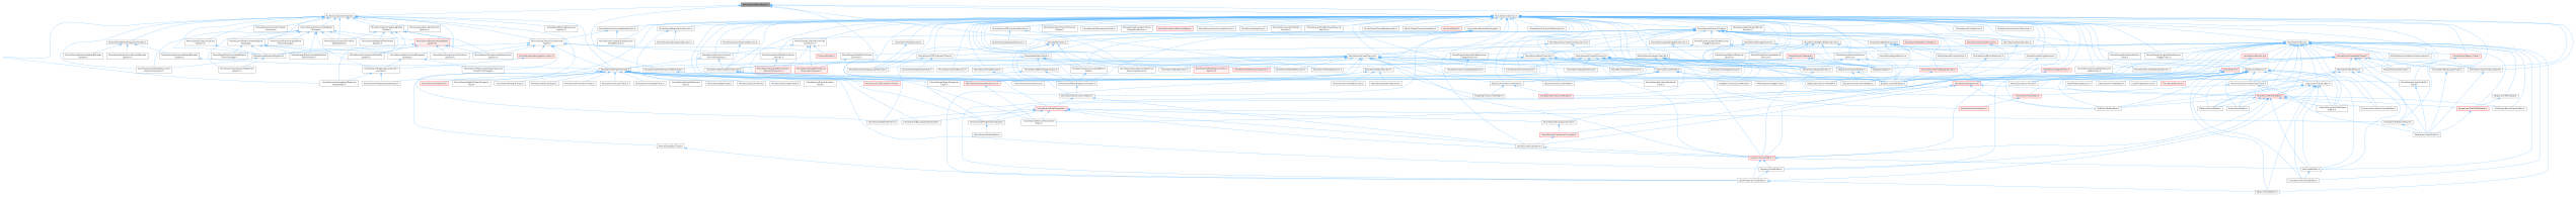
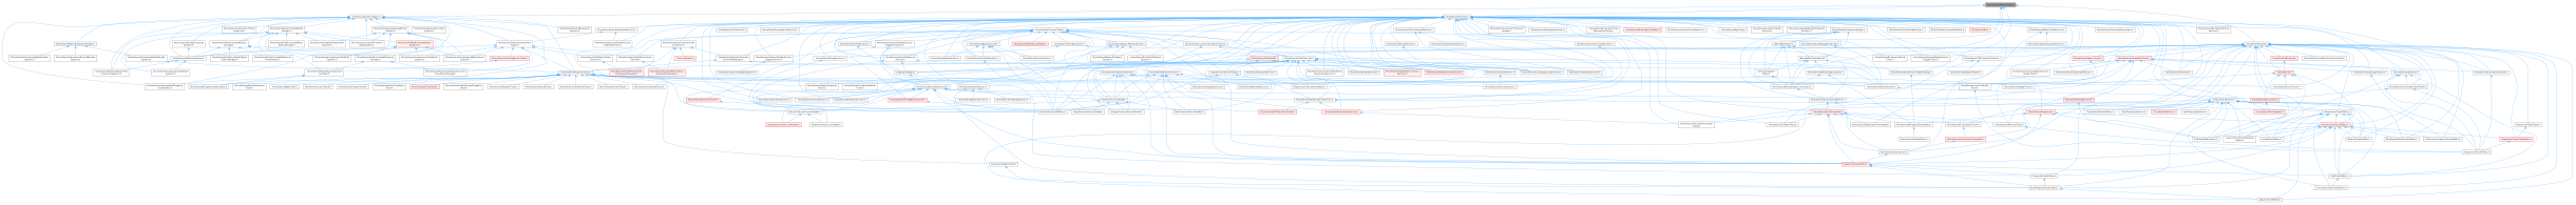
  digraph {
    fontname=Montserrat
    node [color=grey40 fillcolor=white fontname=Montserrat fontsize=10 shape=box style=filled]
    edge [color=steelblue1 dir=back fontname=Montserrat fontsize=10 labelfontname=Helvetica labelfontsize=10 style=solid]
    n1 [color=gray40 fillcolor=grey60 fontcolor=black height=0.2 label="MovieSceneBlendType.h" width=0.4]
    n2 [height=0.2 label="BlendableToken.h" width=0.4]
    n3 [height=0.2 label="MovieSceneBlendingAccumulator.h" width=0.4]
    n4 [height=0.2 label="MovieSceneMultiChannelBlending.h" width=0.4]
    n5 [height=0.2 label="BuiltInComponentTypes.h" width=0.4]
    n6 [height=0.2 label="MovieSceneSection.h" width=0.4]
    n7 [height=0.2 label="MovieSceneTrack.h" width=0.4]
    n8 [height=0.2 label="BlendableTokenStack.h" width=0.4]
-   n9 [height=0.2 label="MovieSceneAccumulatedBlend\lState.h" width=0.4]
+   n9 [height=0.2 label="CollectionSystem\lState.h" width=0.4]
    n10 [height=0.2 label="MovieSceneExecutionTokens.h" width=0.4]
    n11 [height=0.2 label="MovieScenePropertyTemplate.h" width=0.4]
    n12 [height=0.2 label="MovieSceneBlenderSystemHelper.h" width=0.4]
    n13 [height=0.2 label="MovieScenePropertyTrack.h" width=0.4]
    n14 [height=0.2 label="MovieSceneCameraCutTrack\lInstance.h" width=0.4]
    n15 [height=0.2 label="MovieSceneCustomPrimitive\lDataSystem.h" width=0.4]
    n16 [height=0.2 label="MovieSceneEntityGrouping\lSystem.h" width=0.4]
    n17 [height=0.2 label="MovieSceneMaterialSystem.h" width=0.4]
    n18 [height=0.2 label="MovieSceneMaterialParameter\lCollectionSystem.h" width=0.4]
    n19 [height=0.2 label="MovieSceneEvaluationHook\lSystem.h" width=0.4]
    n20 [height=0.2 label="MovieSceneInterrogatedProperty\lInstantiator.h" width=0.4]
    n21 [height=0.2 label="MovieSceneOverlappingEntity\lTracker.h" width=0.4]
    n22 [height=0.2 label="MovieScenePreAnimatedObject\lStorage.h" width=0.4]
    n23 [height=0.2 label="MovieScenePreAnimatedProperty\lStorage.h" width=0.4]
    n24 [height=0.2 label="MovieScenePropertyInstantiator.h" width=0.4]
    n25 [height=0.2 label="MovieScenePreAnimatedState\lStorage.h" width=0.4]
    n26 [height=0.2 label="MovieSceneTracksComponent\lTypes.h" width=0.4]
    n27 [height=0.2 label="WeightAndEasingEvaluator\lSystem.h" width=0.4]
    n28 [color=red fillcolor="#FFF0F0" height=0.2 label="MovieSceneEvalTemplate.h" width=0.4]
    n29 [height=0.2 label="MovieSceneEvaluation.h" width=0.4]
    n30 [height=0.2 label="MovieScene3DPathTrack.h" width=0.4]
    n31 [height=0.2 label="MovieSceneParticleParameter\lTrack.h" width=0.4]
    n32 [height=0.2 label="MovieSceneParticleTrack.h" width=0.4]
    n33 [height=0.2 label="BezierChannelCurveModel.h" width=0.4]
    n34 [height=0.2 label="BoolChannelCurveModel.h" width=0.4]
    n35 [height=0.2 label="ChannelCurveModel.h" width=0.4]
    n36 [height=0.2 label="IntegerChannelCurveModel.h" width=0.4]
    n37 [height=0.2 label="IMovieSceneChannelDecoration.h" width=0.4]
    n38 [height=0.2 label="ISequencerSection.h" width=0.4]
    n39 [height=0.2 label="MovieScene3DConstraintSection.h" width=0.4]
    n40 [height=0.2 label="MovieScene3DConstraintTrack.h" width=0.4]
    n41 [height=0.2 label="MovieScene3DTransformSection.h" width=0.4]
    n42 [color=red fillcolor="#FFF0F0" height=0.2 label="MovieSceneParameterSection.h" width=0.4]
    n43 [height=0.2 label="MovieSceneActorReference\lSection.h" width=0.4]
    n44 [height=0.2 label="MovieSceneAudioSection.h" width=0.4]
    n45 [color=red fillcolor="#FFF0F0" height=0.2 label="MovieSceneToolHelpers.h" width=0.4]
    n46 [height=0.2 label="MovieSceneBaseCacheSection.h" width=0.4]
    n47 [height=0.2 label="MovieSceneBindingLifetime\lSection.h" width=0.4]
    n48 [height=0.2 label="MovieSceneBindingLifetime\lTrack.h" width=0.4]
    n49 [height=0.2 label="MovieSceneBoolSection.h" width=0.4]
    n50 [height=0.2 label="MovieSceneByteSection.h" width=0.4]
    n51 [height=0.2 label="MovieSceneCVarSection.h" width=0.4]
    n52 [height=0.2 label="MovieSceneCVarTrack.h" width=0.4]
    n53 [height=0.2 label="MovieSceneCameraCutSection.h" width=0.4]
    n54 [height=0.2 label="MovieSceneCameraCutTrack.h" width=0.4]
    n55 [height=0.2 label="MovieSceneCameraShakeSection.h" width=0.4]
    n56 [height=0.2 label="MovieSceneCameraShakeSource\lShakeSection.h" width=0.4]
    n57 [height=0.2 label="MovieSceneCameraShakeSource\lShakeTrack.h" width=0.4]
    n58 [height=0.2 label="MovieSceneCameraShakeSource\lTriggerSection.h" width=0.4]
    n59 [height=0.2 label="MovieSceneCameraShakeSource\lTriggerTrack.h" width=0.4]
    n60 [height=0.2 label="MovieSceneCameraShakeTrack.h" width=0.4]
    n61 [height=0.2 label="MovieSceneChannelOverride\lContainer.h" width=0.4]
    n62 [height=0.2 label="MovieSceneSectionChannel\lOverrideRegistry.h" width=0.4]
    n63 [height=0.2 label="MovieSceneChannelTraits.h" width=0.4]
    n64 [height=0.2 label="MovieSceneMediaSection.h" width=0.4]
    n65 [height=0.2 label="MovieSceneEnumSection.h" width=0.4]
    n66 [height=0.2 label="MovieSceneParticleSection.h" width=0.4]
    n67 [height=0.2 label="MovieSceneDoubleSection.h" width=0.4]
    n68 [height=0.2 label="MovieSceneRotatorSection.h" width=0.4]
    n69 [color=red fillcolor="#FFF0F0" height=0.2 label="MovieSceneSubSection.h" width=0.4]
    n70 [height=0.2 label="MovieSceneVectorSection.h" width=0.4]
    n71 [height=0.2 label="MovieSceneColorSection.h" width=0.4]
    n72 [height=0.2 label="MovieSceneComponentMaterial\lParameterSection.h" width=0.4]
    n73 [height=0.2 label="MovieSceneFadeSection.h" width=0.4]
    n74 [height=0.2 label="MovieSceneFloatSection.h" width=0.4]
    n75 [height=0.2 label="MovieSceneSlomoSection.h" width=0.4]
    n76 [color=red fillcolor="#FFF0F0" height=0.2 label="MovieSceneSkeletalAnimation\lSection.h" width=0.4]
    n77 [color=red fillcolor="#FFF0F0" height=0.2 label="MovieSceneStitchAnimSection.h" width=0.4]
    n78 [height=0.2 label="MovieSceneEventSection.h" width=0.4]
    n79 [height=0.2 label="MovieSceneGameplayCueSections.h" width=0.4]
    n80 [height=0.2 label="MovieSceneIntegerSection.h" width=0.4]
    n81 [height=0.2 label="MovieSceneObjectProperty\lSection.h" width=0.4]
    n82 [height=0.2 label="MovieScenePrimitiveMaterial\lSection.h" width=0.4]
    n83 [height=0.2 label="MovieSceneStringSection.h" width=0.4]
    n84 [height=0.2 label="SequencerChannelTraits.h" width=0.4]
    n85 [height=0.2 label="SequencerChannelInterface.h" width=0.4]
    n86 [height=0.2 label="MovieSceneConstrainedSection.h" width=0.4]
    n87 [height=0.2 label="MovieSceneConstraintChannel\lHelper.h" width=0.4]
    n88 [height=0.2 label="MovieSceneDataLayerSection.h" width=0.4]
    n89 [height=0.2 label="MovieSceneDataLayerTrack.h" width=0.4]
    n90 [height=0.2 label="MovieSceneEvaluationScope.h" width=0.4]
    n91 [height=0.2 label="MovieSceneEvaluationTree\lPopulationRules.h" width=0.4]
    n92 [color=red fillcolor="#FFF0F0" height=0.2 label="MovieSceneEventSectionBase.h" width=0.4]
    n93 [height=0.2 label="MovieSceneGroomCacheSection.h" width=0.4]
    n94 [height=0.2 label="MovieSceneHookSection.h" width=0.4]
    n95 [height=0.2 label="MovieSceneKeyProxy.h" width=0.4]
    n96 [height=0.2 label="MovieSceneLevelVisibility\lSection.h" width=0.4]
    n97 [height=0.2 label="MovieSceneMediaPlayerProperty\lSection.h" width=0.4]
    n98 [color=red fillcolor="#FFF0F0" height=0.2 label="MovieSceneSequence.h" width=0.4]
    n99 [color=red fillcolor="#FFF0F0" height=0.2 label="MovieSceneSpawnTrack.h" width=0.4]
    n100 [height=0.2 label="MovieSceneSubTrack.h" width=0.4]
    n101 [height=0.2 label="MovieSceneTimeWarpSection.h" width=0.4]
    n102 [height=0.2 label="PerlinNoiseChannelInterface.h" width=0.4]
    n103 [color=red fillcolor="#FFF0F0" height=0.2 label="SectionModel.h" width=0.4]
    n104 [color=red fillcolor="#FFF0F0" height=0.2 label="KeyframeTrackEditor.h" width=0.4]
    n105 [height=0.2 label="MovieSceneEvaluationTrack.h" width=0.4]
    n106 [height=0.2 label="PropertyTrackEditor.h" width=0.4]
    n107 [height=0.2 label="SubTrackEditor.h" width=0.4]
    n108 [height=0.2 label="SpawnTrackEditor.h" width=0.4]
    n109 [height=0.2 label="CinematicShotTrackEditor.h" width=0.4]
    n110 [color=red fillcolor="#FFF0F0" height=0.2 label="MovieSceneEvaluationTemplate.h" width=0.4]
    n111 [height=0.2 label="MovieSceneEnumTrack.h" width=0.4]
    n112 [height=0.2 label="MovieSceneObjectProperty\lTrack.h" width=0.4]
    n113 [height=0.2 label="MovieScenePrimitiveMaterial\lTrack.h" width=0.4]
    n114 [height=0.2 label="AudioTrackEditor.h" width=0.4]
    n115 [height=0.2 label="BindingLifetimeTrackEditor.h" width=0.4]
    n116 [height=0.2 label="CommonAnimationTrackEditor.h" width=0.4]
    n117 [height=0.2 label="CustomPrimitiveDataTrack\lEditor.h" width=0.4]
    n118 [height=0.2 label="ISequencerTrackEditor.h" width=0.4]
    n119 [height=0.2 label="MaterialTrackEditor.h" width=0.4]
    n120 [color=red fillcolor="#FFF0F0" height=0.2 label="MovieSceneTrackEditor.h" width=0.4]
    n121 [color=red fillcolor="#FFF0F0" height=0.2 label="SequencerTrackFilterBase.h" width=0.4]
    n122 [height=0.2 label="MovieSceneCinematicShotTrack.h" width=0.4]
    n123 [color=red fillcolor="#FFF0F0" height=0.2 label="MovieScene.h" width=0.4]
    n124 [color=red fillcolor="#FFF0F0" height=0.2 label="MovieSceneBinding.h" width=0.4]
    n125 [color=red fillcolor="#FFF0F0" height=0.2 label="MovieSceneClipboard.h" width=0.4]
    n126 [height=0.2 label="MovieSceneConditionCustomization.h" width=0.4]
    n127 [color=red fillcolor="#FFF0F0" height=0.2 label="MovieSceneNameableTrack.h" width=0.4]
    n128 [height=0.2 label="SequencerFilterData.h" width=0.4]
    n129 [height=0.2 label="MovieSceneBlendingActuator.h" width=0.4]
    n130 [height=0.2 label="MovieSceneBaseCacheTemplate.h" width=0.4]
    n131 [height=0.2 label="BoolPropertyTrackEditor.h" width=0.4]
    n132 [height=0.2 label="SequencerTrackFilters.h" width=0.4]
    n133 [height=0.2 label="MovieSceneMediaData.h" width=0.4]
    n134 [height=0.2 label="MovieScenePiecewiseBoolBlender\lSystem.h" width=0.4]
    n135 [height=0.2 label="MovieScenePiecewiseByteBlender\lSystem.h" width=0.4]
    n136 [height=0.2 label="MovieScenePiecewiseEnumBlender\lSystem.h" width=0.4]
    n137 [color=red fillcolor="#FFF0F0" height=0.2 label="MovieScene3DTransformTrack.h" width=0.4]
    n138 [height=0.2 label="MovieSceneActorReference\lTrack.h" width=0.4]
    n139 [height=0.2 label="MovieSceneBoolTrack.h" width=0.4]
    n140 [height=0.2 label="MovieSceneByteTrack.h" width=0.4]
    n141 [height=0.2 label="MovieSceneColorTrack.h" width=0.4]
    n142 [height=0.2 label="MovieSceneDoubleTrack.h" width=0.4]
    n143 [height=0.2 label="MovieSceneEulerTransform\lTrack.h" width=0.4]
    n144 [color=red fillcolor="#FFF0F0" height=0.2 label="MovieSceneFloatTrack.h" width=0.4]
    n145 [height=0.2 label="MovieSceneIntegerTrack.h" width=0.4]
    n146 [height=0.2 label="MovieSceneLevelVisibility\lTrack.h" width=0.4]
    n147 [height=0.2 label="MovieSceneMediaPlayerProperty\lTrack.h" width=0.4]
    n148 [height=0.2 label="MovieSceneRotatorTrack.h" width=0.4]
    n149 [height=0.2 label="MovieSceneStringTrack.h" width=0.4]
    n150 [height=0.2 label="MovieSceneTransformTrack.h" width=0.4]
    n151 [height=0.2 label="MovieSceneVectorTrack.h" width=0.4]
    n152 [height=0.2 label="MovieSceneVisibilityTrack.h" width=0.4]
    n153 [height=0.2 label="MovieSceneComponentMaterial\lSystem.h" width=0.4]
    n154 [height=0.2 label="MovieSceneComponentAttachment\lSystem.h" width=0.4]
    n155 [height=0.2 label="MovieSceneComponentMobility\lSystem.h" width=0.4]
    n156 [height=0.2 label="MovieSceneComponentTransform\lSystem.h" width=0.4]
    n157 [height=0.2 label="MovieSceneMaterialParameter\lSystem.h" width=0.4]
    n158 [height=0.2 label="MovieScenePreAnimatedMaterial\lParameters.h" width=0.4]
    n159 [height=0.2 label="MovieScenePreAnimatedObject\lTokenStorage.h" width=0.4]
    n160 [height=0.2 label="MovieScenePreAnimatedComponent\lTransformStorage.h" width=0.4]
    n161 [height=0.2 label="MovieScenePropertyComponent\lHandler.h" width=0.4]
    n162 [height=0.2 label="MovieScenePreAnimatedRoot\lTokenStorage.h" width=0.4]
    n163 [color=red fillcolor="#FFF0F0" height=0.2 label="MovieScenePreAnimatedState\lSystem.h" width=0.4]
    n164 [height=0.2 label="MovieSceneDoublePerlinNoise\lChannel.h" width=0.4]
    n165 [height=0.2 label="MovieSceneFloatPerlinNoise\lChannel.h" width=0.4]
    n166 [color=red fillcolor="#FFF0F0" height=0.2 label="MovieSceneInterrogationLinker.h" width=0.4]
    n167 [color=red fillcolor="#FFF0F0" height=0.2 label="MovieSceneDoublePerlinNoise\lChannelContainer.h" width=0.4]
    n168 [color=red fillcolor="#FFF0F0" height=0.2 label="MovieSceneFloatPerlinNoise\lChannelContainer.h" width=0.4]
    n169 [color=red fillcolor="#FFF0F0" height=0.2 label="DoubleChannelCurveModel.h" width=0.4]
    n170 [height=0.2 label="FloatChannelCurveModel.h" width=0.4]
    n171 [height=0.2 label="ByteChannelCurveModel.h" width=0.4]
    n172 [height=0.2 label="BoolPropertySection.h" width=0.4]
    n173 [height=0.2 label="ChaosCacheTrackEditor.h" width=0.4]
    n174 [height=0.2 label="ColorPropertySection.h" width=0.4]
    n175 [height=0.2 label="SubTrackEditorBase.h" width=0.4]
    n176 [color=red fillcolor="#FFF0F0" height=0.2 label="ThumbnailSection.h" width=0.4]
    n177 [height=0.2 label="MovieScene3DAttachSection.h" width=0.4]
    n178 [height=0.2 label="MovieScene3DPathSection.h" width=0.4]
    n179 [height=0.2 label="MovieScene3DAttachTrack.h" width=0.4]
    n180 [height=0.2 label="BuiltInChannelEditors.h" width=0.4]
    n181 [height=0.2 label="ClipboardTypes.h" width=0.4]
    n182 [color=red fillcolor="#FFF0F0" height=0.2 label="MovieSceneTranslator.h" width=0.4]
    n183 [height=0.2 label="MovieSceneChaosCacheSection.h" width=0.4]
    n184 [height=0.2 label="MovieSceneSpawnSection.h" width=0.4]
    n185 [height=0.2 label="MovieSceneVisibilitySection.h" width=0.4]
    n186 [height=0.2 label="MovieSceneCameraShakeSystem.h" width=0.4]
    n187 [color=red fillcolor="#FFF0F0" height=0.2 label="ChannelModel.h" width=0.4]
    n188 [height=0.2 label="MovieSceneAudioTriggerChannel.h" width=0.4]
    n189 [height=0.2 label="MovieSceneBoolChannel.h" width=0.4]
    n190 [height=0.2 label="MovieSceneByteChannel.h" width=0.4]
    n191 [height=0.2 label="MovieSceneCameraShakeSource\lTriggerChannel.h" width=0.4]
    n192 [height=0.2 label="MovieSceneCurveChannelCommon.h" width=0.4]
    n193 [height=0.2 label="MovieSceneDoubleChannel.h" width=0.4]
    n194 [color=red fillcolor="#FFF0F0" height=0.2 label="MovieSceneTimeWarpChannel.h" width=0.4]
    n195 [height=0.2 label="MovieSceneFloatChannel.h" width=0.4]
    n196 [color=red fillcolor="#FFF0F0" height=0.2 label="MovieSceneEventChannel.h" width=0.4]
    n197 [height=0.2 label="MovieSceneIntegerChannel.h" width=0.4]
    n198 [color=red fillcolor="#FFF0F0" height=0.2 label="MovieSceneKeyStructHelper.h" width=0.4]
    n199 [height=0.2 label="MovieSceneObjectPathChannel.h" width=0.4]
    n200 [height=0.2 label="MovieSceneStringChannel.h" width=0.4]
    n1 -> n2
    n1 -> n3
    n1 -> n4
    n1 -> n5
    n1 -> n6
    n1 -> n7
    n2 -> n3
    n2 -> n8
    n2 -> n9
    n2 -> n10
    n3 -> n10
    n4 -> n11
    n5 -> n12
    n5 -> n13
    n5 -> n14
    n5 -> n15
    n5 -> n16
    n5 -> n17
    n5 -> n18
    n5 -> n19
    n5 -> n20
    n5 -> n21
    n5 -> n22
    n5 -> n23
    n5 -> n24
    n5 -> n25
    n5 -> n26
    n5 -> n27
    n6 -> n28
    n6 -> n29
    n6 -> n30
    n6 -> n31
    n6 -> n32
    n6 -> n33
    n6 -> n34
    n6 -> n35
    n6 -> n36
    n6 -> n37
    n6 -> n38
    n6 -> n39
    n6 -> n40
    n6 -> n41
    n6 -> n42
    n6 -> n43
    n6 -> n44
    n6 -> n45
    n6 -> n46
    n6 -> n47
    n6 -> n48
    n6 -> n49
    n6 -> n50
    n6 -> n51
    n6 -> n52
    n6 -> n53
    n6 -> n54
    n6 -> n55
    n6 -> n56
    n6 -> n57
    n6 -> n58
    n6 -> n59
    n6 -> n60
    n6 -> n61
    n6 -> n62
    n6 -> n63
    n6 -> n64
    n6 -> n65
    n6 -> n66
    n6 -> n67
    n6 -> n68
    n6 -> n69
    n6 -> n70
    n6 -> n71
    n6 -> n72
    n6 -> n73
    n6 -> n74
    n6 -> n75
    n6 -> n76
    n6 -> n77
    n6 -> n78
    n6 -> n79
    n6 -> n80
    n6 -> n81
    n6 -> n82
    n6 -> n83
    n6 -> n84
    n6 -> n85
    n6 -> n86
    n6 -> n87
    n6 -> n88
    n6 -> n89
    n6 -> n90
    n6 -> n91
    n6 -> n92
    n6 -> n93
    n6 -> n94
    n6 -> n95
    n6 -> n96
    n6 -> n97
    n6 -> n98
    n6 -> n99
    n6 -> n100
    n6 -> n101
    n6 -> n102
    n6 -> n103
    n7 -> n40
    n7 -> n48
    n7 -> n52
    n7 -> n54
    n7 -> n59
    n7 -> n98
    n7 -> n99
    n7 -> n104
    n7 -> n105
    n7 -> n106
    n7 -> n107
    n7 -> n108
    n7 -> n109
    n7 -> n110
    n7 -> n111
    n7 -> n112
    n7 -> n113
    n7 -> n114
    n7 -> n115
    n7 -> n116
    n7 -> n117
    n7 -> n118
    n7 -> n119
    n7 -> n120
    n7 -> n121
    n7 -> n122
    n7 -> n123
    n7 -> n124
    n7 -> n125
    n7 -> n126
    n7 -> n127
    n7 -> n128
    n8 -> n3
    n8 -> n4
    n8 -> n9
    n8 -> n129
    n9 -> n3
    n10 -> n28
    n10 -> n29
    n11 -> n133
    n12 -> n134
    n12 -> n135
    n12 -> n136
    n13 -> n106
    n13 -> n111
    n13 -> n112
    n13 -> n113
    n13 -> n137
    n13 -> n138
    n13 -> n139
    n13 -> n140
    n13 -> n141
    n13 -> n142
    n13 -> n143
    n13 -> n144
    n13 -> n145
    n13 -> n146
    n13 -> n147
    n13 -> n148
    n13 -> n149
    n13 -> n150
    n13 -> n151
    n13 -> n152
    n16 -> n17
    n17 -> n18
    n17 -> n153
    n21 -> n15
    n21 -> n20
    n21 -> n154
    n21 -> n155
    n21 -> n156
    n21 -> n157
    n22 -> n17
    n22 -> n23
    n22 -> n155
    n22 -> n158
    n22 -> n159
    n23 -> n160
    n23 -> n161
    n25 -> n15
    n25 -> n18
    n25 -> n22
    n25 -> n153
    n25 -> n157
    n25 -> n158
    n25 -> n161
    n25 -> n162
    n25 -> n163
    n26 -> n13
    n26 -> n17
    n26 -> n154
    n26 -> n156
    n26 -> n160
    n26 -> n164
    n26 -> n165
    n26 -> n166
    n28 -> n11
    n28 -> n29
    n28 -> n30
    n28 -> n31
    n28 -> n32
    n28 -> n104
    n28 -> n105
    n28 -> n130
    n29 -> n104
    n32 -> n132
    n33 -> n169
    n33 -> n170
    n35 -> n33
    n35 -> n34
    n35 -> n36
    n35 -> n171
    n38 -> n107
    n38 -> n108
    n38 -> n109
    n38 -> n114
-   n38 -> n122
+   n38 -> n115
    n38 -> n116
    n38 -> n117
    n38 -> n118
    n38 -> n119
    n38 -> n131
    n38 -> n172
    n38 -> n173
    n38 -> n174
    n38 -> n175
    n38 -> n176
    n39 -> n177
    n39 -> n178
    n40 -> n30
    n40 -> n179
    n41 -> n42
    n41 -> n118
    n41 -> n137
    n42 -> n31
    n43 -> n44
    n43 -> n180
    n43 -> n181
    n44 -> n182
    n46 -> n130
    n46 -> n183
    n49 -> n131
    n49 -> n184
    n49 -> n185
    n54 -> n132
    n55 -> n26
    n55 -> n56
    n58 -> n186
    n61 -> n62
    n61 -> n167
    n61 -> n168
    n61 -> n187
    n62 -> n13
    n62 -> n41
    n63 -> n43
    n63 -> n66
    n63 -> n78
    n63 -> n79
    n63 -> n84
    n63 -> n104
    n63 -> n164
    n63 -> n165
    n63 -> n188
    n63 -> n189
    n63 -> n190
    n63 -> n191
    n63 -> n192
    n63 -> n193
    n63 -> n194
    n63 -> n195
    n63 -> n196
    n63 -> n197
    n63 -> n198
    n63 -> n199
    n63 -> n200
    n66 -> n180
    n69 -> n175
    n74 -> n75
    n78 -> n181
    n83 -> n180
    n84 -> n85
    n84 -> n180
    n86 -> n41
    n89 -> n132
    n90 -> n2
    n90 -> n3
    n90 -> n8
    n90 -> n9
    n90 -> n10
    n94 -> n79
    n98 -> n11
    n98 -> n29
    n98 -> n120
    n98 -> n175
    n99 -> n146
    n100 -> n107
    n100 -> n122
    n100 -> n132
    n100 -> n175
    n104 -> n106
    n104 -> n107
    n104 -> n131
    n105 -> n110
    n106 -> n131
    n107 -> n109
    n110 -> n29
    n118 -> n107
    n118 -> n108
    n118 -> n109
    n118 -> n114
    n118 -> n117
    n118 -> n119
    n118 -> n120
    n118 -> n131
    n120 -> n104
    n120 -> n106
    n120 -> n107
    n120 -> n114
    n120 -> n115
    n120 -> n116
    n120 -> n117
    n120 -> n119
    n120 -> n121
    n120 -> n175
    n121 -> n132
    n122 -> n132
    n122 -> n182
    n123 -> n111
    n123 -> n120
    n123 -> n145
    n123 -> n175
    n123 -> n182
    n124 -> n123
    n125 -> n79
    n125 -> n84
    n125 -> n181
    n127 -> n13
    n127 -> n31
    n127 -> n32
    n127 -> n52
    n127 -> n54
    n127 -> n57
    n127 -> n60
    n127 -> n89
    n127 -> n100
    n127 -> n146
    n128 -> n121
    n129 -> n3
    n129 -> n11
    n131 -> n108
    n134 -> n13
    n139 -> n131
    n146 -> n132
    n161 -> n20
    n161 -> n24
    n163 -> n17
    n163 -> n154
    n163 -> n155
    n163 -> n156
    n164 -> n167
    n165 -> n168
    n166 -> n161
    n182 -> n45
    n188 -> n44
    n189 -> n34
    n189 -> n35
    n189 -> n42
    n189 -> n44
    n189 -> n49
    n189 -> n64
    n189 -> n104
    n189 -> n180
    n190 -> n50
    n190 -> n65
    n190 -> n66
    n190 -> n171
    n190 -> n180
    n191 -> n58
    n191 -> n181
    n192 -> n193
    n192 -> n195
    n193 -> n33
    n193 -> n35
    n193 -> n41
    n193 -> n67
    n193 -> n68
    n193 -> n69
    n193 -> n70
    n193 -> n104
    n193 -> n169
    n193 -> n180
-   n193 -> n181
+   n181 -> n193
    n193 -> n194
    n194 -> n180
    n195 -> n33
    n195 -> n35
    n195 -> n41
    n195 -> n42
    n195 -> n44
    n195 -> n70
    n195 -> n71
    n195 -> n72
    n195 -> n73
    n195 -> n74
    n195 -> n75
    n195 -> n76
    n195 -> n77
    n195 -> n104
    n195 -> n170
    n195 -> n178
    n195 -> n180
    n195 -> n181
    n196 -> n180
    n197 -> n35
    n197 -> n36
    n197 -> n44
    n197 -> n80
    n197 -> n104
    n197 -> n180
    n199 -> n81
    n199 -> n82
    n199 -> n180
    n199 -> n181
    n200 -> n44
    n200 -> n83
  }
